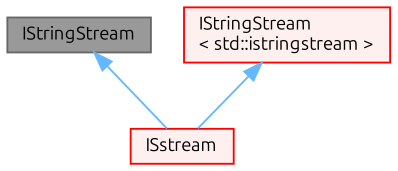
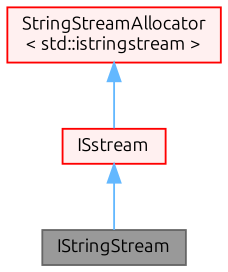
  digraph {
    fontname=Ubuntu
    node [color=red fillcolor="#FFF0F0" fontname=Ubuntu fontsize=10 shape=box style=filled]
    edge [color=steelblue1 dir=back fontname=Ubuntu fontsize=10 labelfontname=Helvetica labelfontsize=10 style=solid]
    n1 [color=gray40 fillcolor=grey60 fontcolor=black height=0.2 label=IStringStream width=0.4]
-   n2 [height=0.2 label="IStringStream\l\< std::istringstream \>" width=0.4]
+   n2 [height=0.2 label="StringStreamAllocator\l\< std::istringstream \>" width=0.4]
    n3 [height=0.2 label=ISstream width=0.4]
    n2 -> n3
-   n1 -> n3
+   n3 -> n1
  }
